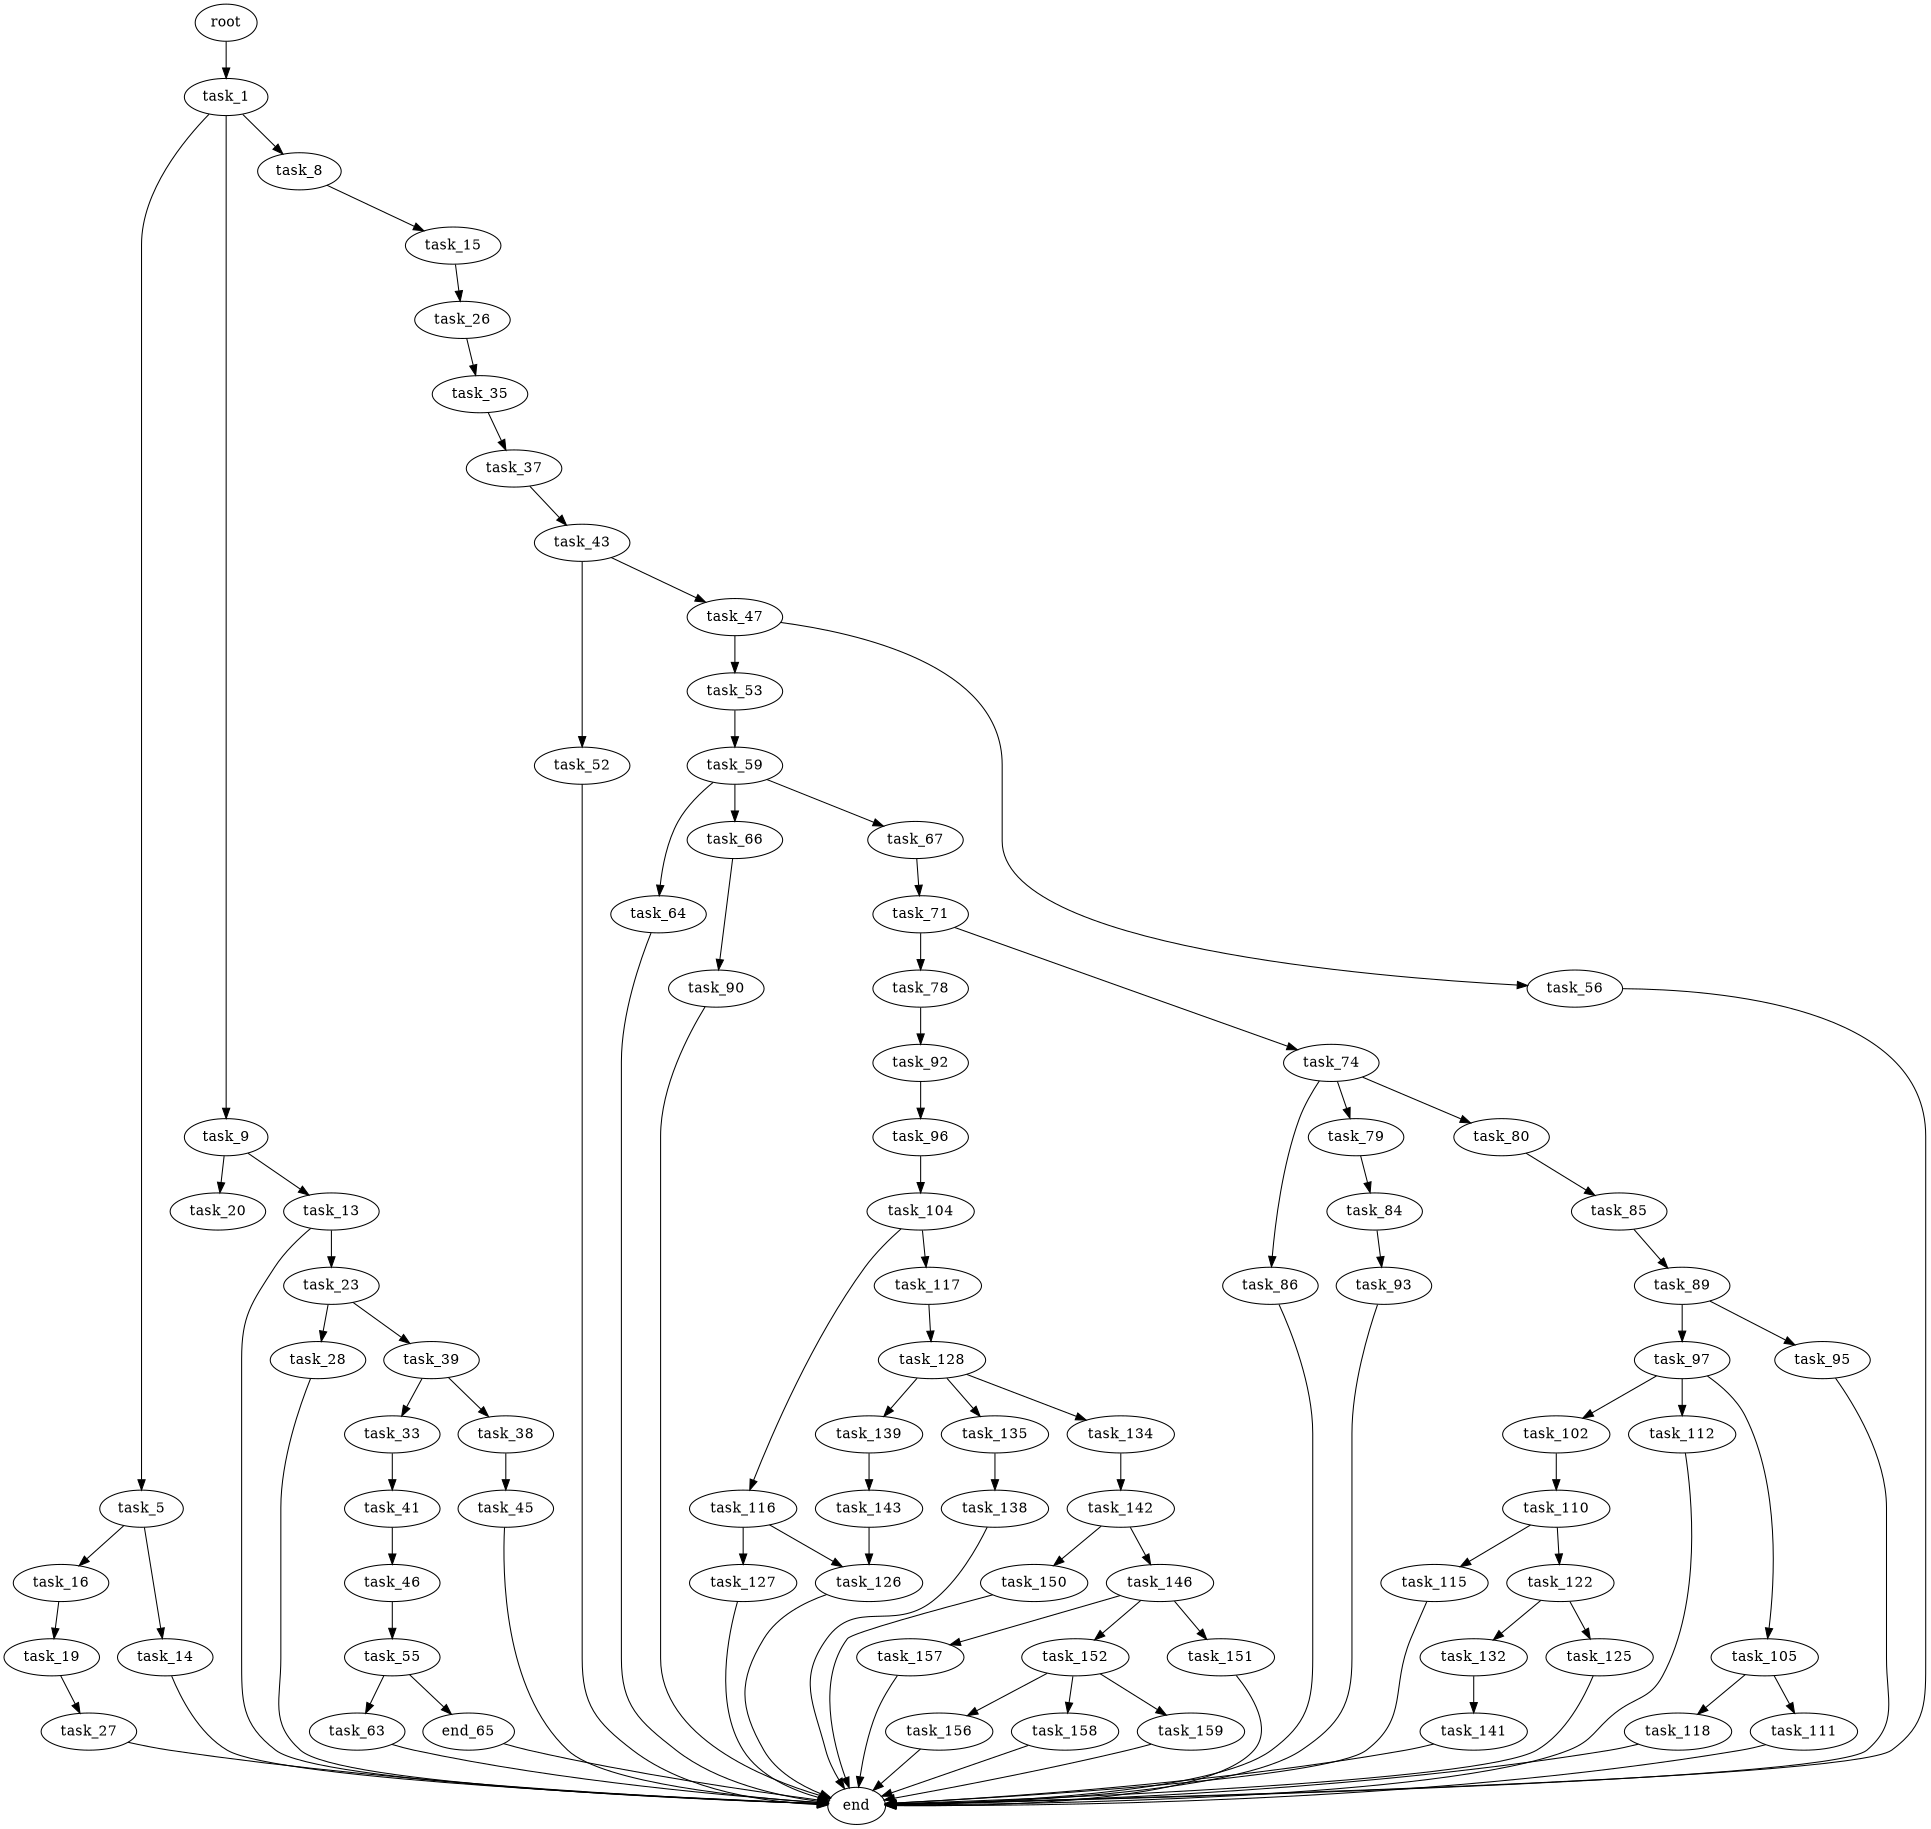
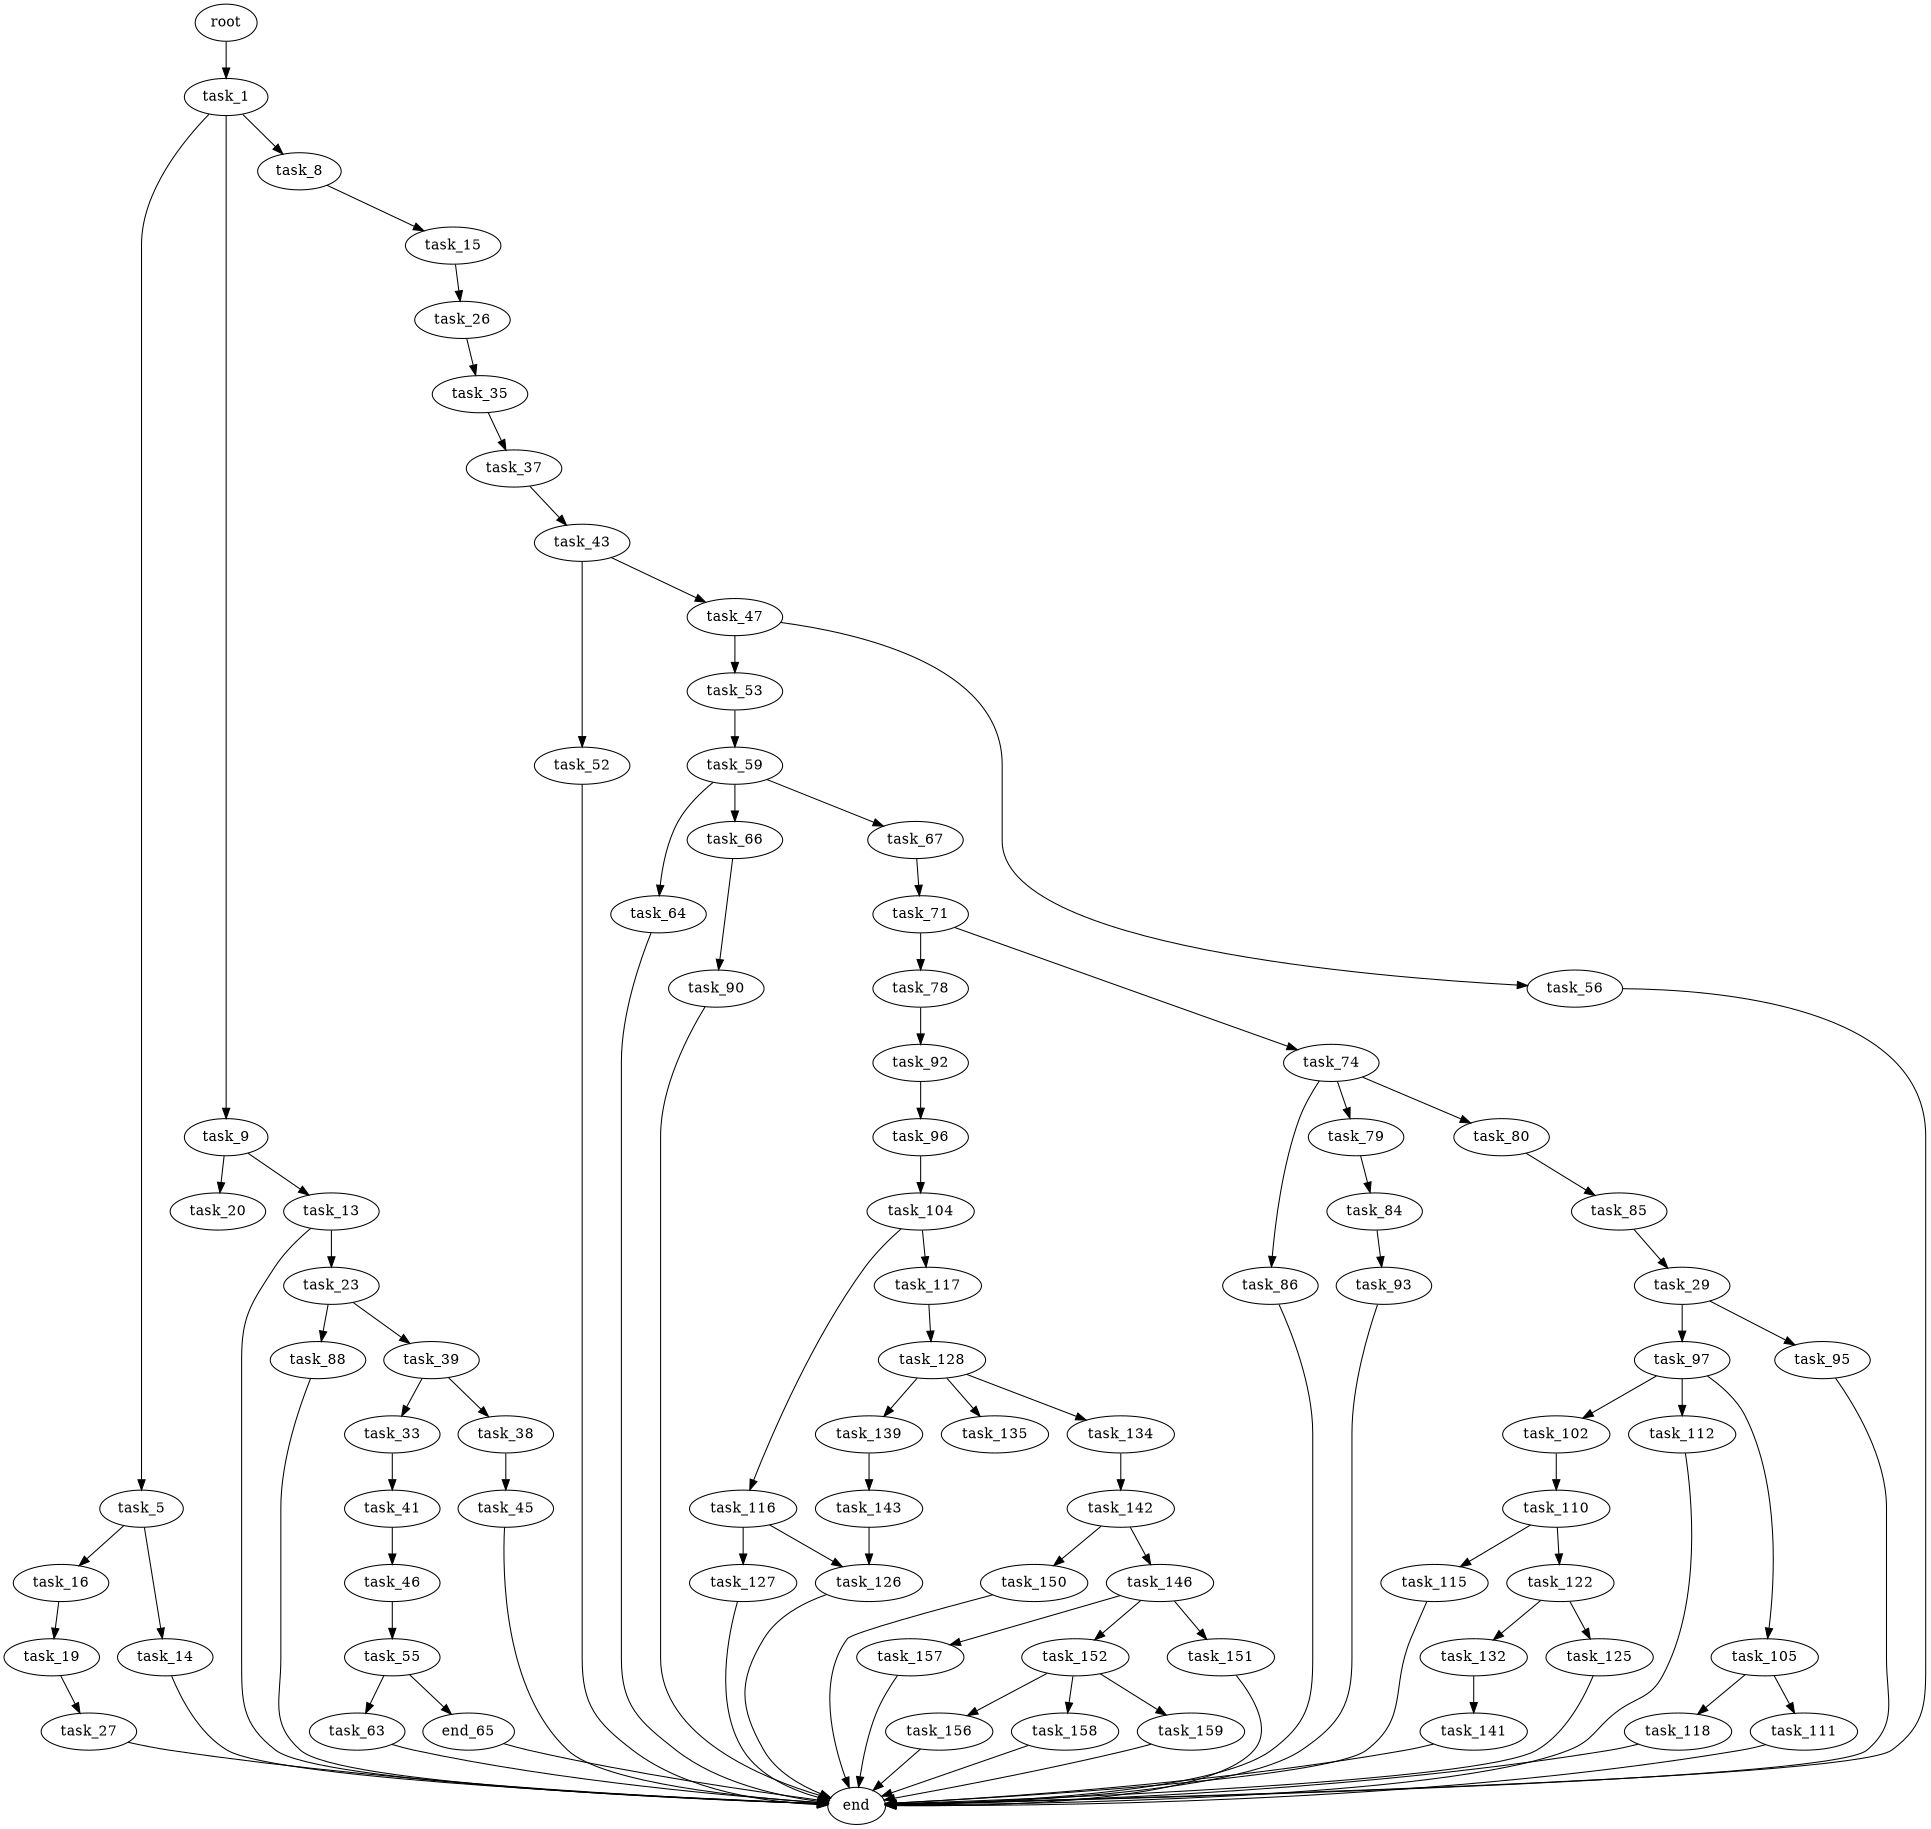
  digraph {
    root
    task_1
    task_5
    task_8
    task_9
    task_14
    task_16
    task_15
    task_13
    task_20
    end
    task_19
    task_26
    task_23
    task_27
    task_35
-   task_28
+   task_28 [label=task_88]
    n18 [label=task_39]
    task_37
    task_33
    task_38
    task_41
    task_45
    task_43
    task_46
    task_55
    task_47
    task_52
    task_53
    task_56
    task_63
    n32 [label=end_65]
    task_59
    task_64
    task_66
    task_67
    n37 [label=task_90]
    task_71
    task_74
    task_78
    task_79
    task_80
    task_86
    task_92
    task_84
    task_85
    task_96
    task_93
-   task_89
+   task_89 [label=task_29]
    task_104
    task_95
    task_97
    task_102
    task_105
    task_112
    task_110
    task_111
    task_118
    task_116
    task_117
    task_126
    task_127
    task_128
    task_115
    task_122
    task_125
    task_132
    task_134
    task_135
    task_139
    task_141
    task_142
-   task_138
    task_143
    task_146
    task_150
    task_151
    task_152
    task_157
    task_156
    task_158
    task_159
    root -> task_1
    task_1 -> task_5
    task_1 -> task_8
    task_1 -> task_9
    task_5 -> task_14
    task_5 -> task_16
    task_8 -> task_15
    task_9 -> task_13
    task_9 -> task_20
    task_14 -> end
    task_16 -> task_19
    task_15 -> task_26
    task_13 -> end
    task_13 -> task_23
    task_19 -> task_27
    task_26 -> task_35
    task_23 -> task_28
    task_23 -> n18
    task_27 -> end
    task_35 -> task_37
    task_28 -> end
    n18 -> task_33
    n18 -> task_38
    task_37 -> task_43
    task_33 -> task_41
    task_38 -> task_45
    task_41 -> task_46
    task_45 -> end
    task_43 -> task_47
    task_43 -> task_52
    task_46 -> task_55
    task_55 -> task_63
    task_55 -> n32
    task_47 -> task_53
    task_47 -> task_56
    task_52 -> end
    task_53 -> task_59
    task_56 -> end
    task_63 -> end
    n32 -> end
    task_59 -> task_64
    task_59 -> task_66
    task_59 -> task_67
    task_64 -> end
    task_66 -> n37
    task_67 -> task_71
    n37 -> end
    task_71 -> task_74
    task_71 -> task_78
    task_74 -> task_79
    task_74 -> task_80
    task_74 -> task_86
    task_78 -> task_92
    task_79 -> task_84
    task_80 -> task_85
    task_86 -> end
    task_92 -> task_96
    task_84 -> task_93
    task_85 -> task_89
    task_96 -> task_104
    task_93 -> end
    task_89 -> task_95
    task_89 -> task_97
    task_104 -> task_116
    task_104 -> task_117
    task_95 -> end
    task_97 -> task_102
    task_97 -> task_105
    task_97 -> task_112
    task_102 -> task_110
    task_105 -> task_111
    task_105 -> task_118
    task_112 -> end
    task_110 -> task_115
    task_110 -> task_122
    task_111 -> end
    task_118 -> end
    task_116 -> task_126
    task_116 -> task_127
    task_117 -> task_128
    task_126 -> end
    task_127 -> end
    task_128 -> task_134
    task_128 -> task_135
    task_128 -> task_139
    task_115 -> end
    task_122 -> task_125
    task_122 -> task_132
    task_125 -> end
    task_132 -> task_141
    task_134 -> task_142
-   task_135 -> task_138
    task_139 -> task_143
    task_141 -> end
    task_142 -> task_146
    task_142 -> task_150
-   task_138 -> end
    task_143 -> task_126
    task_146 -> task_151
    task_146 -> task_152
    task_146 -> task_157
    task_150 -> end
    task_151 -> end
    task_152 -> task_156
    task_152 -> task_158
    task_152 -> task_159
    task_157 -> end
    task_156 -> end
    task_158 -> end
    task_159 -> end
  }
